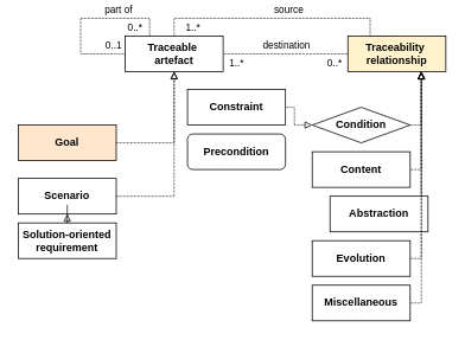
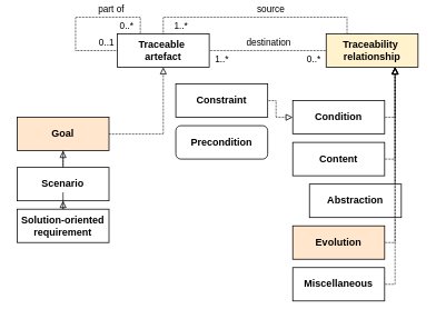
  <mxCell id="0" />
  <mxCell id="1" parent="0" />
  <mxCell id="2" style="edgeStyle=orthogonalEdgeStyle;rounded=0;orthogonalLoop=1;jettySize=auto;html=1;startArrow=none;startFill=0;entryX=0.25;entryY=0;entryDx=0;entryDy=0;endArrow=none;endFill=0;dashed=1;dashPattern=1 1;" edge="1" parent="1" source="10" target="10"><mxGeometry relative="1" as="geometry"><mxPoint x="180" y="10" as="targetPoint" /><Array as="points"><mxPoint x="90" y="60" /><mxPoint x="90" y="20" /><mxPoint x="167" y="20" /></Array></mxGeometry></mxCell>
  <mxCell id="3" value="&amp;nbsp;part of" style="edgeLabel;html=1;align=center;verticalAlign=middle;resizable=0;points=[];" vertex="1" connectable="0" parent="2"><mxGeometry x="0.476" relative="1" as="geometry"><mxPoint x="-8" y="-10" as="offset" /></mxGeometry></mxCell>
  <mxCell id="4" value="0..1" style="edgeLabel;html=1;align=center;verticalAlign=middle;resizable=0;points=[];" vertex="1" connectable="0" parent="2"><mxGeometry x="-0.854" relative="1" as="geometry"><mxPoint y="-10" as="offset" /></mxGeometry></mxCell>
  <mxCell id="5" value="0..*" style="edgeLabel;html=1;align=center;verticalAlign=middle;resizable=0;points=[];" vertex="1" connectable="0" parent="2"><mxGeometry x="0.926" y="1" relative="1" as="geometry"><mxPoint x="-18" y="-3" as="offset" /></mxGeometry></mxCell>
  <mxCell id="6" style="edgeStyle=orthogonalEdgeStyle;rounded=0;orthogonalLoop=1;jettySize=auto;html=1;entryX=0.5;entryY=0;entryDx=0;entryDy=0;dashed=1;dashPattern=1 1;startArrow=none;startFill=0;endArrow=none;endFill=0;" edge="1" parent="1" source="10" target="21"><mxGeometry relative="1" as="geometry"><Array as="points"><mxPoint x="195" y="20" /><mxPoint x="415" y="20" /></Array></mxGeometry></mxCell>
  <mxCell id="7" value="&amp;nbsp;source" style="edgeLabel;html=1;align=center;verticalAlign=middle;resizable=0;points=[];" vertex="1" connectable="0" parent="6"><mxGeometry x="-0.278" y="-1" relative="1" as="geometry"><mxPoint x="41" y="-11" as="offset" /></mxGeometry></mxCell>
  <mxCell id="8" value="1..*" style="edgeLabel;html=1;align=center;verticalAlign=middle;resizable=0;points=[];" vertex="1" connectable="0" parent="6"><mxGeometry x="-0.727" relative="1" as="geometry"><mxPoint y="10" as="offset" /></mxGeometry></mxCell>
  <mxCell id="9" value="0..*" style="edgeLabel;html=1;align=center;verticalAlign=middle;resizable=0;points=[];" vertex="1" connectable="0" parent="6"><mxGeometry x="0.875" relative="1" as="geometry"><mxPoint x="-15" y="6" as="offset" /></mxGeometry></mxCell>
  <mxCell id="10" value="&lt;b&gt;Traceable&amp;nbsp;&lt;br&gt;artefact&lt;/b&gt;" style="rounded=0;whiteSpace=wrap;html=1;" vertex="1" parent="1"><mxGeometry x="140" y="40" width="110" height="40" as="geometry" /></mxCell>
  <mxCell id="11" style="edgeStyle=orthogonalEdgeStyle;rounded=0;orthogonalLoop=1;jettySize=auto;html=1;dashed=1;dashPattern=1 1;startArrow=none;startFill=0;endArrow=block;endFill=0;" edge="1" parent="1" source="12" target="10"><mxGeometry relative="1" as="geometry" /></mxCell>
  <mxCell id="12" value="&lt;b&gt;Goal&lt;/b&gt;" style="rounded=0;whiteSpace=wrap;html=1;fillColor=#ffe6cc;" vertex="1" parent="1"><mxGeometry x="20" y="140" width="110" height="40" as="geometry" /></mxCell>
- <mxCell id="13" style="edgeStyle=orthogonalEdgeStyle;rounded=0;orthogonalLoop=1;jettySize=auto;html=1;dashed=1;dashPattern=1 1;startArrow=none;startFill=0;endArrow=block;endFill=0;entryX=0.5;entryY=1;entryDx=0;entryDy=0;" edge="1" parent="1" source="14" target="10"><mxGeometry relative="1" as="geometry"><mxPoint x="180" y="100" as="targetPoint" /></mxGeometry></mxCell>
+ <mxCell id="13" style="edgeStyle=orthogonalEdgeStyle;rounded=0;orthogonalLoop=1;jettySize=auto;html=1;dashed=1;dashPattern=1 1;startArrow=none;startFill=0;endArrow=block;endFill=0;" edge="1" parent="1" source="14" target="12"><mxGeometry relative="1" as="geometry"><mxPoint x="180" y="100" as="targetPoint" /></mxGeometry></mxCell>
  <mxCell id="14" value="&lt;b&gt;Scenario&lt;/b&gt;" style="rounded=0;whiteSpace=wrap;html=1;" vertex="1" parent="1"><mxGeometry x="20" y="200" width="110" height="40" as="geometry" /></mxCell>
  <mxCell id="15" style="edgeStyle=orthogonalEdgeStyle;rounded=0;orthogonalLoop=1;jettySize=auto;html=1;dashed=1;dashPattern=1 1;startArrow=none;startFill=0;endArrow=block;endFill=0;" edge="1" parent="1" source="16" target="14"><mxGeometry relative="1" as="geometry"><mxPoint x="170" y="150" as="targetPoint" /></mxGeometry></mxCell>
  <mxCell id="16" value="&lt;b&gt;Solution-oriented&lt;br&gt;requirement&lt;br&gt;&lt;/b&gt;" style="rounded=0;whiteSpace=wrap;html=1;" vertex="1" parent="1"><mxGeometry x="20" y="250" width="110" height="40" as="geometry" /></mxCell>
  <mxCell id="17" style="edgeStyle=orthogonalEdgeStyle;rounded=0;orthogonalLoop=1;jettySize=auto;html=1;entryX=1;entryY=0.5;entryDx=0;entryDy=0;dashed=1;dashPattern=1 1;startArrow=none;startFill=0;endArrow=none;endFill=0;" edge="1" parent="1" source="21" target="10"><mxGeometry relative="1" as="geometry" /></mxCell>
  <mxCell id="18" value="destination" style="edgeLabel;html=1;align=center;verticalAlign=middle;resizable=0;points=[];" vertex="1" connectable="0" parent="17"><mxGeometry x="0.293" y="1" relative="1" as="geometry"><mxPoint x="21" y="-11" as="offset" /></mxGeometry></mxCell>
  <mxCell id="19" value="1..*" style="edgeLabel;html=1;align=center;verticalAlign=middle;resizable=0;points=[];" vertex="1" connectable="0" parent="17"><mxGeometry x="0.803" relative="1" as="geometry"><mxPoint y="10" as="offset" /></mxGeometry></mxCell>
  <mxCell id="20" value="0..*" style="edgeLabel;html=1;align=center;verticalAlign=middle;resizable=0;points=[];" vertex="1" connectable="0" parent="17"><mxGeometry x="-0.662" relative="1" as="geometry"><mxPoint x="8" y="10" as="offset" /></mxGeometry></mxCell>
  <mxCell id="21" value="&lt;b&gt;Traceability&amp;nbsp;&lt;br&gt;relationship&lt;/b&gt;" style="rounded=0;whiteSpace=wrap;html=1;fillColor=#fff2cc;" vertex="1" parent="1"><mxGeometry x="390" y="40" width="110" height="40" as="geometry" /></mxCell>
  <mxCell id="22" style="edgeStyle=orthogonalEdgeStyle;rounded=0;orthogonalLoop=1;jettySize=auto;html=1;entryX=0;entryY=0.5;entryDx=0;entryDy=0;dashed=1;dashPattern=1 1;startArrow=none;startFill=0;endArrow=block;endFill=0;" edge="1" parent="1" source="23" target="26"><mxGeometry relative="1" as="geometry"><Array as="points"><mxPoint x="330" y="120" /><mxPoint x="330" y="140" /></Array></mxGeometry></mxCell>
  <mxCell id="23" value="&lt;b&gt;Constraint&lt;/b&gt;" style="rounded=0;whiteSpace=wrap;html=1;" vertex="1" parent="1"><mxGeometry x="210" y="100" width="110" height="40" as="geometry" /></mxCell>
  <mxCell id="24" value="&lt;b&gt;Precondition&lt;/b&gt;" style="whiteSpace=wrap;html=1;rounded=1;" vertex="1" parent="1"><mxGeometry x="210" y="150" width="110" height="40" as="geometry" /></mxCell>
  <mxCell id="25" style="edgeStyle=orthogonalEdgeStyle;rounded=0;orthogonalLoop=1;jettySize=auto;html=1;entryX=0.75;entryY=1;entryDx=0;entryDy=0;dashed=1;dashPattern=1 1;startArrow=none;startFill=0;endArrow=block;endFill=0;" edge="1" parent="1" source="26" target="21"><mxGeometry relative="1" as="geometry"><Array as="points"><mxPoint x="473" y="140" /></Array></mxGeometry></mxCell>
- <mxCell id="26" value="&lt;b&gt;Condition&lt;/b&gt;" style="rhombus;whiteSpace=wrap;html=1;" vertex="1" parent="1"><mxGeometry x="350" y="120" width="110" height="40" as="geometry" /></mxCell>
+ <mxCell id="26" value="&lt;b&gt;Condition&lt;/b&gt;" style="rounded=0;whiteSpace=wrap;html=1;" vertex="1" parent="1"><mxGeometry x="350" y="120" width="110" height="40" as="geometry" /></mxCell>
  <mxCell id="27" style="edgeStyle=orthogonalEdgeStyle;rounded=0;orthogonalLoop=1;jettySize=auto;html=1;entryX=0.75;entryY=1;entryDx=0;entryDy=0;dashed=1;dashPattern=1 1;startArrow=none;startFill=0;endArrow=block;endFill=0;" edge="1" parent="1" source="28" target="21"><mxGeometry relative="1" as="geometry"><Array as="points"><mxPoint x="473" y="190" /></Array></mxGeometry></mxCell>
  <mxCell id="28" value="&lt;b&gt;Content&lt;/b&gt;" style="rounded=0;whiteSpace=wrap;html=1;" vertex="1" parent="1"><mxGeometry x="350" y="170" width="110" height="40" as="geometry" /></mxCell>
  <mxCell id="29" style="edgeStyle=orthogonalEdgeStyle;rounded=0;orthogonalLoop=1;jettySize=auto;html=1;dashed=1;dashPattern=1 1;startArrow=none;startFill=0;endArrow=block;endFill=0;entryX=0.75;entryY=1;entryDx=0;entryDy=0;" edge="1" parent="1" source="30" target="21"><mxGeometry relative="1" as="geometry"><Array as="points"><mxPoint x="473" y="240" /></Array></mxGeometry></mxCell>
  <mxCell id="30" value="&lt;b&gt;Abstraction&lt;/b&gt;" style="rounded=0;whiteSpace=wrap;html=1;" vertex="1" parent="1"><mxGeometry x="370" y="220" width="110" height="40" as="geometry" /></mxCell>
  <mxCell id="31" style="edgeStyle=orthogonalEdgeStyle;rounded=0;orthogonalLoop=1;jettySize=auto;html=1;dashed=1;dashPattern=1 1;startArrow=none;startFill=0;endArrow=block;endFill=0;entryX=0.75;entryY=1;entryDx=0;entryDy=0;" edge="1" parent="1" source="32" target="21"><mxGeometry relative="1" as="geometry"><mxPoint x="490" y="100" as="targetPoint" /><Array as="points"><mxPoint x="473" y="290" /></Array></mxGeometry></mxCell>
- <mxCell id="32" value="&lt;b&gt;Evolution&lt;/b&gt;" style="rounded=0;whiteSpace=wrap;html=1;" vertex="1" parent="1"><mxGeometry x="350" y="270" width="110" height="40" as="geometry" /></mxCell>
+ <mxCell id="32" value="&lt;b&gt;Evolution&lt;/b&gt;" style="rounded=0;whiteSpace=wrap;html=1;fillColor=#ffe6cc;" vertex="1" parent="1"><mxGeometry x="350" y="270" width="110" height="40" as="geometry" /></mxCell>
  <mxCell id="33" style="edgeStyle=orthogonalEdgeStyle;rounded=0;orthogonalLoop=1;jettySize=auto;html=1;dashed=1;dashPattern=1 1;startArrow=none;startFill=0;endArrow=block;endFill=0;entryX=0.75;entryY=1;entryDx=0;entryDy=0;" edge="1" parent="1" source="34" target="21"><mxGeometry relative="1" as="geometry"><mxPoint x="480" y="90" as="targetPoint" /><Array as="points"><mxPoint x="473" y="340" /></Array></mxGeometry></mxCell>
  <mxCell id="34" value="&lt;b&gt;Miscellaneous&lt;/b&gt;" style="rounded=0;whiteSpace=wrap;html=1;" vertex="1" parent="1"><mxGeometry x="350" y="320" width="110" height="40" as="geometry" /></mxCell>
